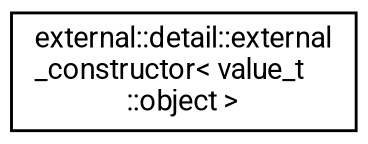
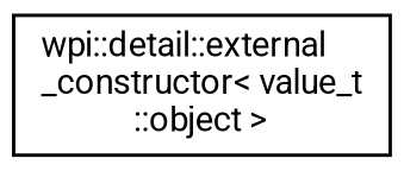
  digraph {
    rankdir=LR
    fontname=Roboto
-   n1 [color=black fillcolor=white fontname=Roboto fontsize=10 height=0.2 label="external::detail::external\l_constructor\< value_t\l::object \>" shape=record style=filled width=0.4]
+   n1 [color=black fillcolor=white fontname=Roboto fontsize=10 height=0.2 label="wpi::detail::external\l_constructor\< value_t\l::object \>" shape=record style=filled width=0.4]
  }
